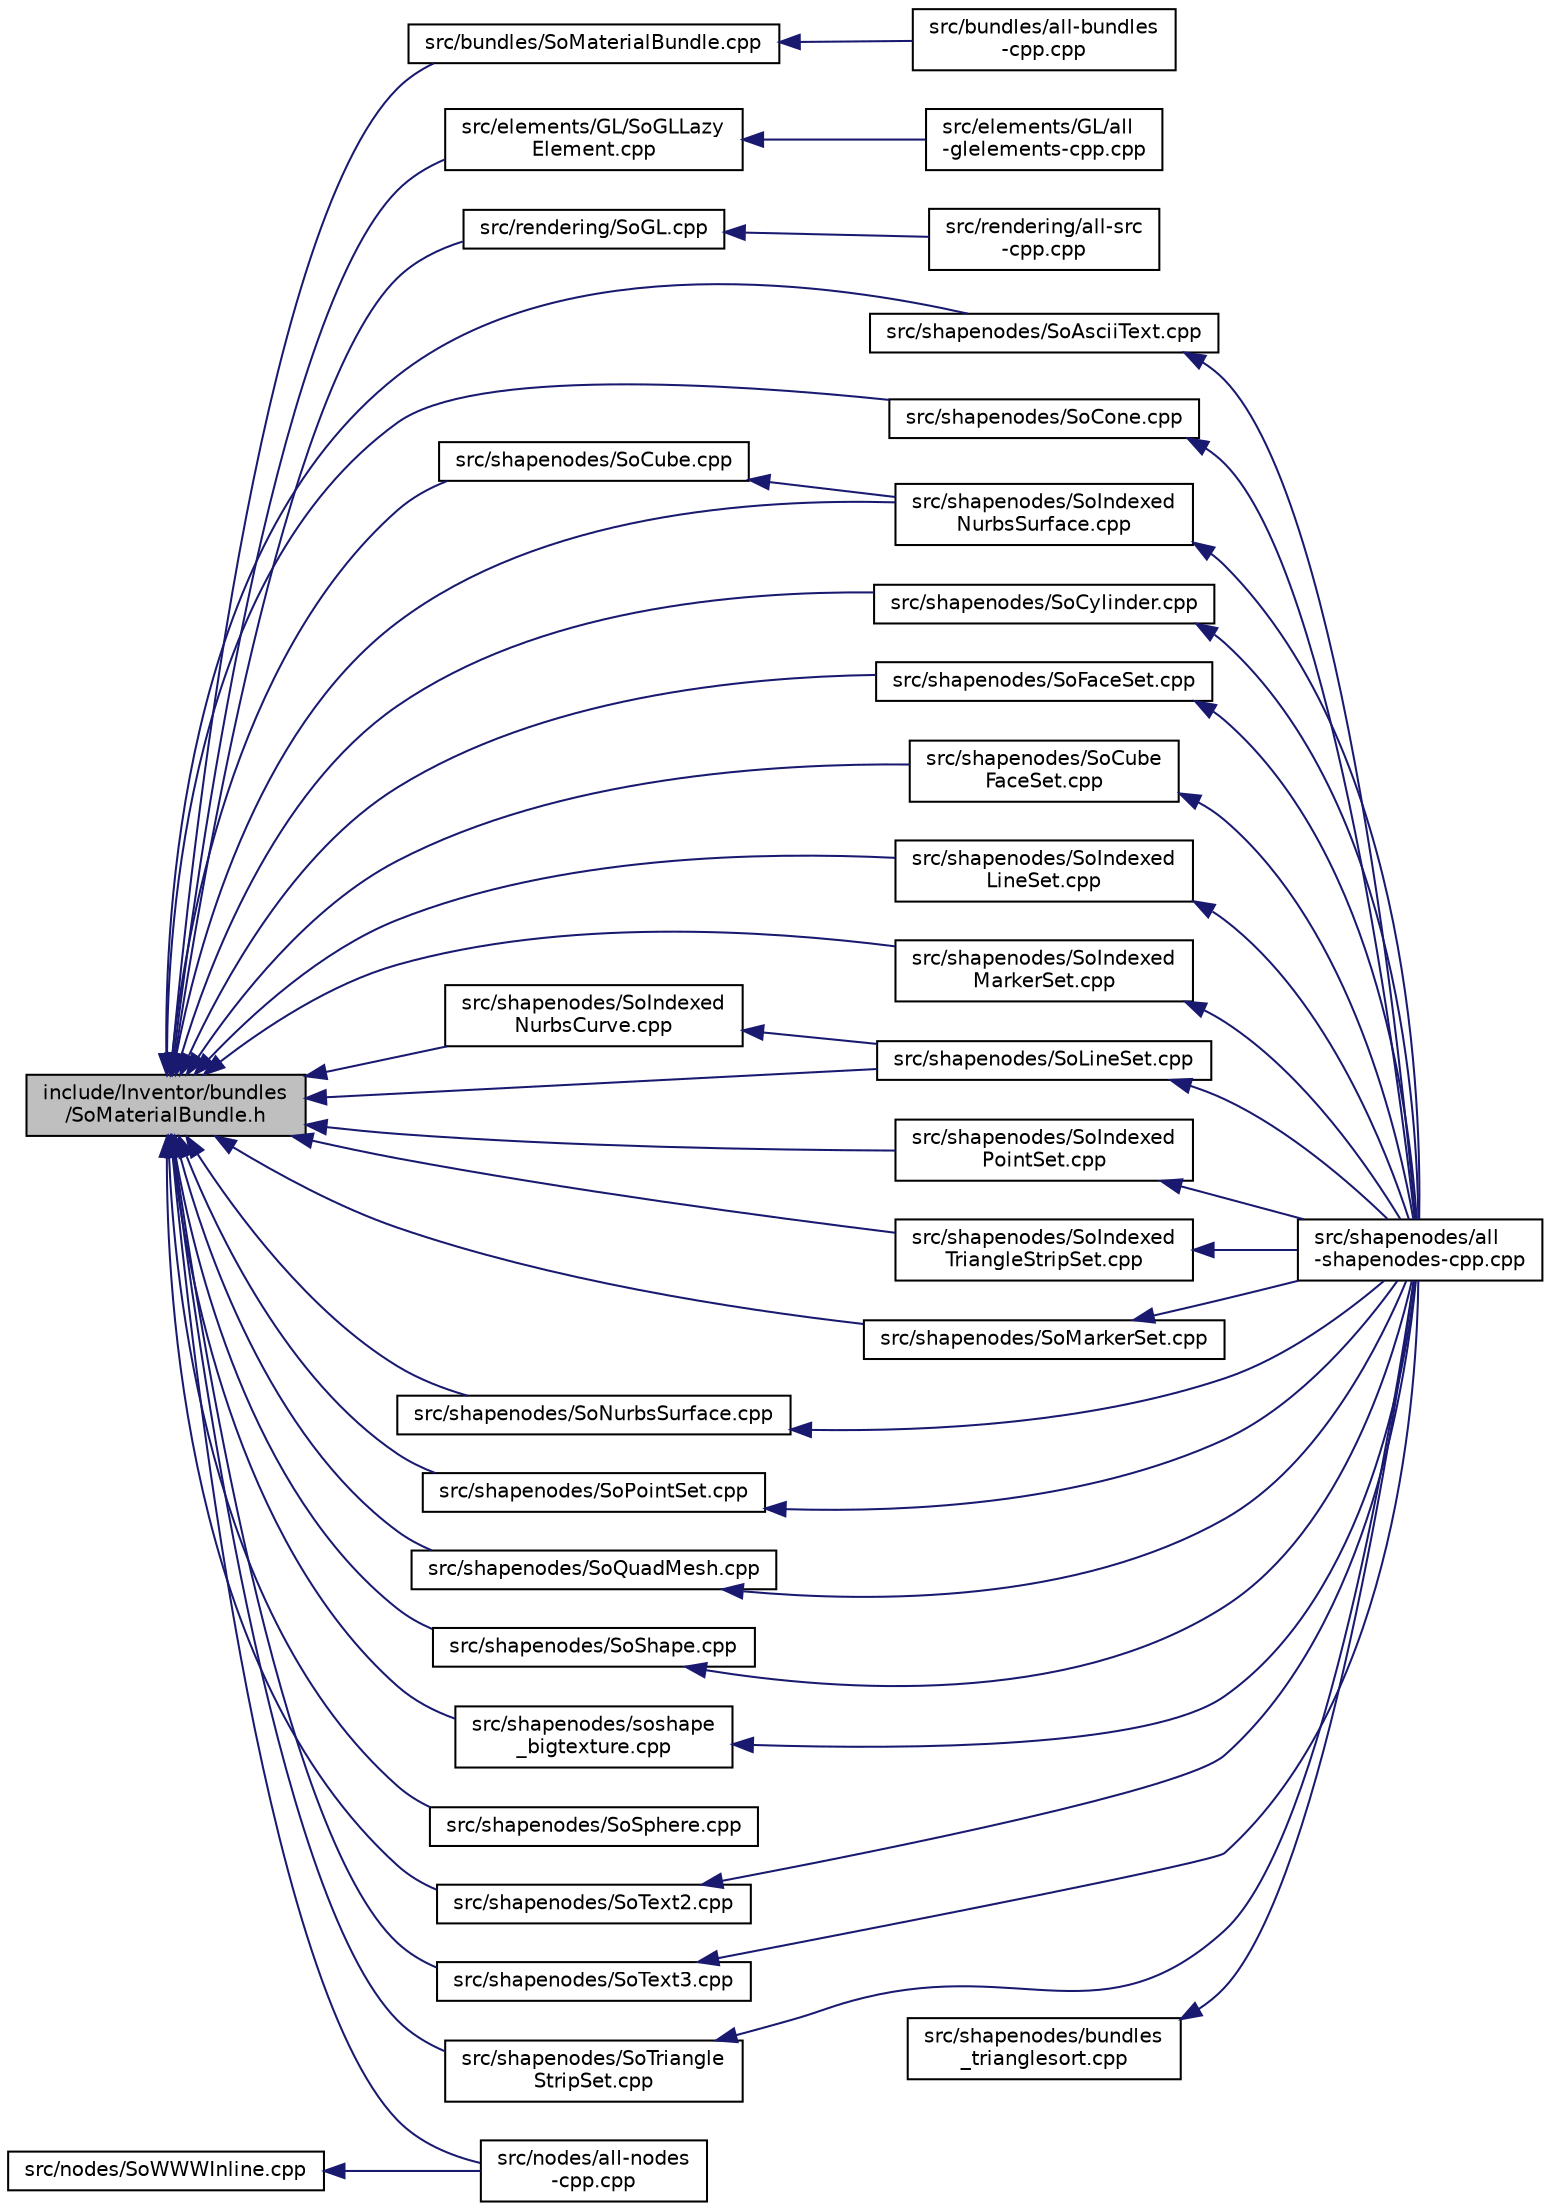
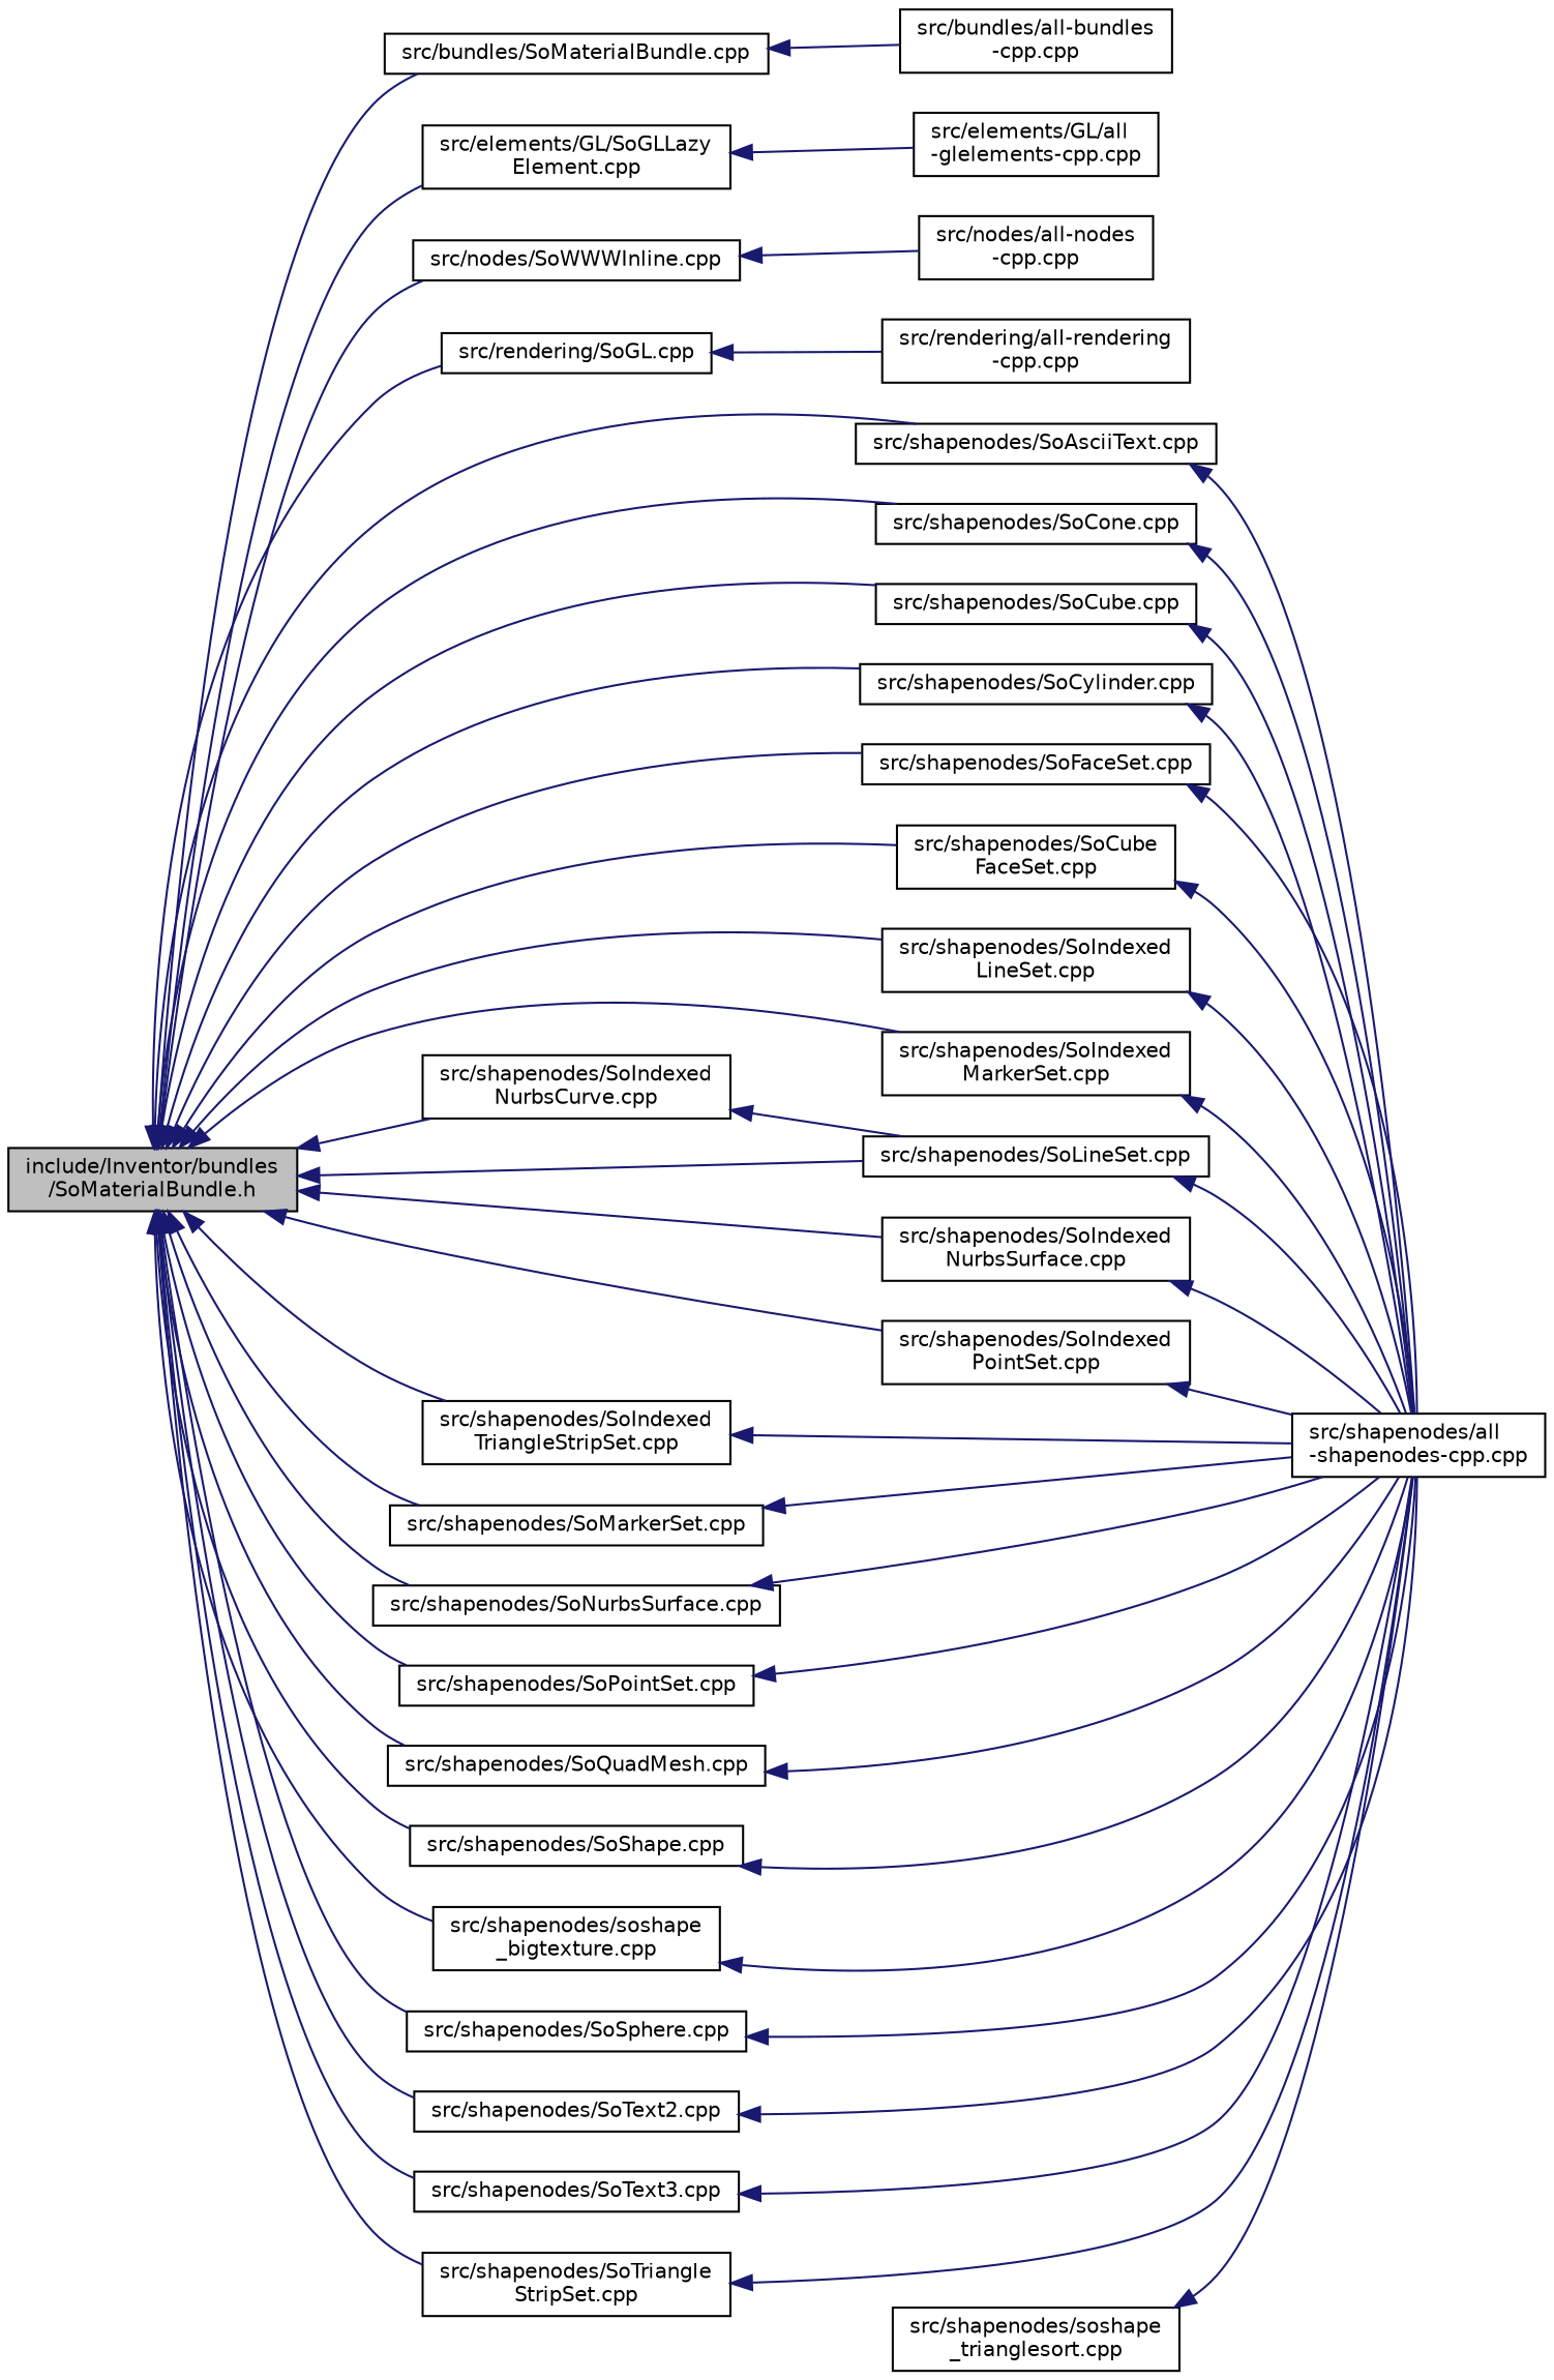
  digraph {
    rankdir=LR
    node [color=black fillcolor=white fontname=Helvetica fontsize=10 shape=record style=filled]
    edge [color=midnightblue dir=back fontname=Helvetica fontsize=10 labelfontname=Helvetica labelfontsize=10 style=solid]
    n1 [fillcolor=grey75 fontcolor=black height=0.2 label="include/Inventor/bundles\l/SoMaterialBundle.h" width=0.4]
    n2 [height=0.2 label="src/bundles/SoMaterialBundle.cpp" width=0.4]
    n3 [height=0.2 label="src/elements/GL/SoGLLazy\lElement.cpp" width=0.4]
    n4 [height=0.2 label="src/nodes/SoWWWInline.cpp" width=0.4]
    n5 [height=0.2 label="src/rendering/SoGL.cpp" width=0.4]
    n6 [height=0.2 label="src/shapenodes/SoAsciiText.cpp" width=0.4]
    n7 [height=0.2 label="src/shapenodes/SoCone.cpp" width=0.4]
    n8 [height=0.2 label="src/shapenodes/SoCube.cpp" width=0.4]
    n9 [height=0.2 label="src/shapenodes/SoCylinder.cpp" width=0.4]
    n10 [height=0.2 label="src/shapenodes/SoFaceSet.cpp" width=0.4]
    n11 [height=0.2 label="src/shapenodes/SoCube\lFaceSet.cpp" width=0.4]
    n12 [height=0.2 label="src/shapenodes/SoIndexed\lLineSet.cpp" width=0.4]
    n13 [height=0.2 label="src/shapenodes/SoIndexed\lMarkerSet.cpp" width=0.4]
    n14 [height=0.2 label="src/shapenodes/SoIndexed\lNurbsCurve.cpp" width=0.4]
    n15 [height=0.2 label="src/shapenodes/SoIndexed\lNurbsSurface.cpp" width=0.4]
    n16 [height=0.2 label="src/shapenodes/SoIndexed\lPointSet.cpp" width=0.4]
    n17 [height=0.2 label="src/shapenodes/SoIndexed\lTriangleStripSet.cpp" width=0.4]
    n18 [height=0.2 label="src/shapenodes/SoLineSet.cpp" width=0.4]
    n19 [height=0.2 label="src/shapenodes/SoMarkerSet.cpp" width=0.4]
    n20 [height=0.2 label="src/shapenodes/SoNurbsSurface.cpp" width=0.4]
    n21 [height=0.2 label="src/shapenodes/SoPointSet.cpp" width=0.4]
    n22 [height=0.2 label="src/shapenodes/SoQuadMesh.cpp" width=0.4]
    n23 [height=0.2 label="src/shapenodes/SoShape.cpp" width=0.4]
    n24 [height=0.2 label="src/shapenodes/soshape\l_bigtexture.cpp" width=0.4]
    n25 [height=0.2 label="src/shapenodes/SoSphere.cpp" width=0.4]
    n26 [height=0.2 label="src/shapenodes/SoText2.cpp" width=0.4]
    n27 [height=0.2 label="src/shapenodes/SoText3.cpp" width=0.4]
    n28 [height=0.2 label="src/shapenodes/SoTriangle\lStripSet.cpp" width=0.4]
    n29 [height=0.2 label="src/bundles/all-bundles\l-cpp.cpp" width=0.4]
    n30 [height=0.2 label="src/elements/GL/all\l-glelements-cpp.cpp" width=0.4]
    n31 [height=0.2 label="src/nodes/all-nodes\l-cpp.cpp" width=0.4]
-   n32 [height=0.2 label="src/rendering/all-src\l-cpp.cpp" width=0.4]
+   n32 [height=0.2 label="src/rendering/all-rendering\l-cpp.cpp" width=0.4]
    n33 [height=0.2 label="src/shapenodes/all\l-shapenodes-cpp.cpp" width=0.4]
-   n34 [height=0.2 label="src/shapenodes/bundles\l_trianglesort.cpp" width=0.4]
+   n34 [height=0.2 label="src/shapenodes/soshape\l_trianglesort.cpp" width=0.4]
    n1 -> n2
    n1 -> n3
-   n1 -> n31
+   n1 -> n4
    n1 -> n5
    n1 -> n6
    n1 -> n7
    n1 -> n8
    n1 -> n9
    n1 -> n10
    n1 -> n11
    n1 -> n12
    n1 -> n13
    n1 -> n14
    n1 -> n15
    n1 -> n16
    n1 -> n17
    n1 -> n18
    n1 -> n19
    n1 -> n20
    n1 -> n21
    n1 -> n22
    n1 -> n23
    n1 -> n24
    n1 -> n25
    n1 -> n26
    n1 -> n27
    n1 -> n28
    n2 -> n29
    n3 -> n30
    n4 -> n31
    n5 -> n32
    n6 -> n33
    n7 -> n33
-   n8 -> n15
+   n8 -> n33
    n9 -> n33
    n10 -> n33
    n11 -> n33
    n12 -> n33
    n13 -> n33
    n14 -> n18
    n15 -> n33
    n16 -> n33
    n17 -> n33
    n18 -> n33
    n19 -> n33
    n20 -> n33
    n21 -> n33
    n22 -> n33
    n23 -> n33
    n24 -> n33
+   n25 -> n33
    n26 -> n33
    n27 -> n33
    n28 -> n33
    n34 -> n33
  }
